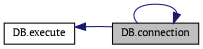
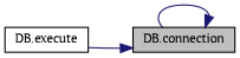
  digraph {
    rankdir=RL
    fontname="PT Serif"
    node [color=black fontname="PT Serif" fontsize=10 shape=record style=filled]
    edge [color=midnightblue dir=back fontname="PT Serif" fontsize=10 labelfontname=Helvetica labelfontsize=10 style=solid]
    n1 [fillcolor=grey75 fontcolor=black height=0.2 label="DB.connection" width=0.4]
    n2 [fillcolor=white height=0.2 label="DB.execute" width=0.4]
    n1 -> n1
-   n2 -> n1
+   n1 -> n2
  }
